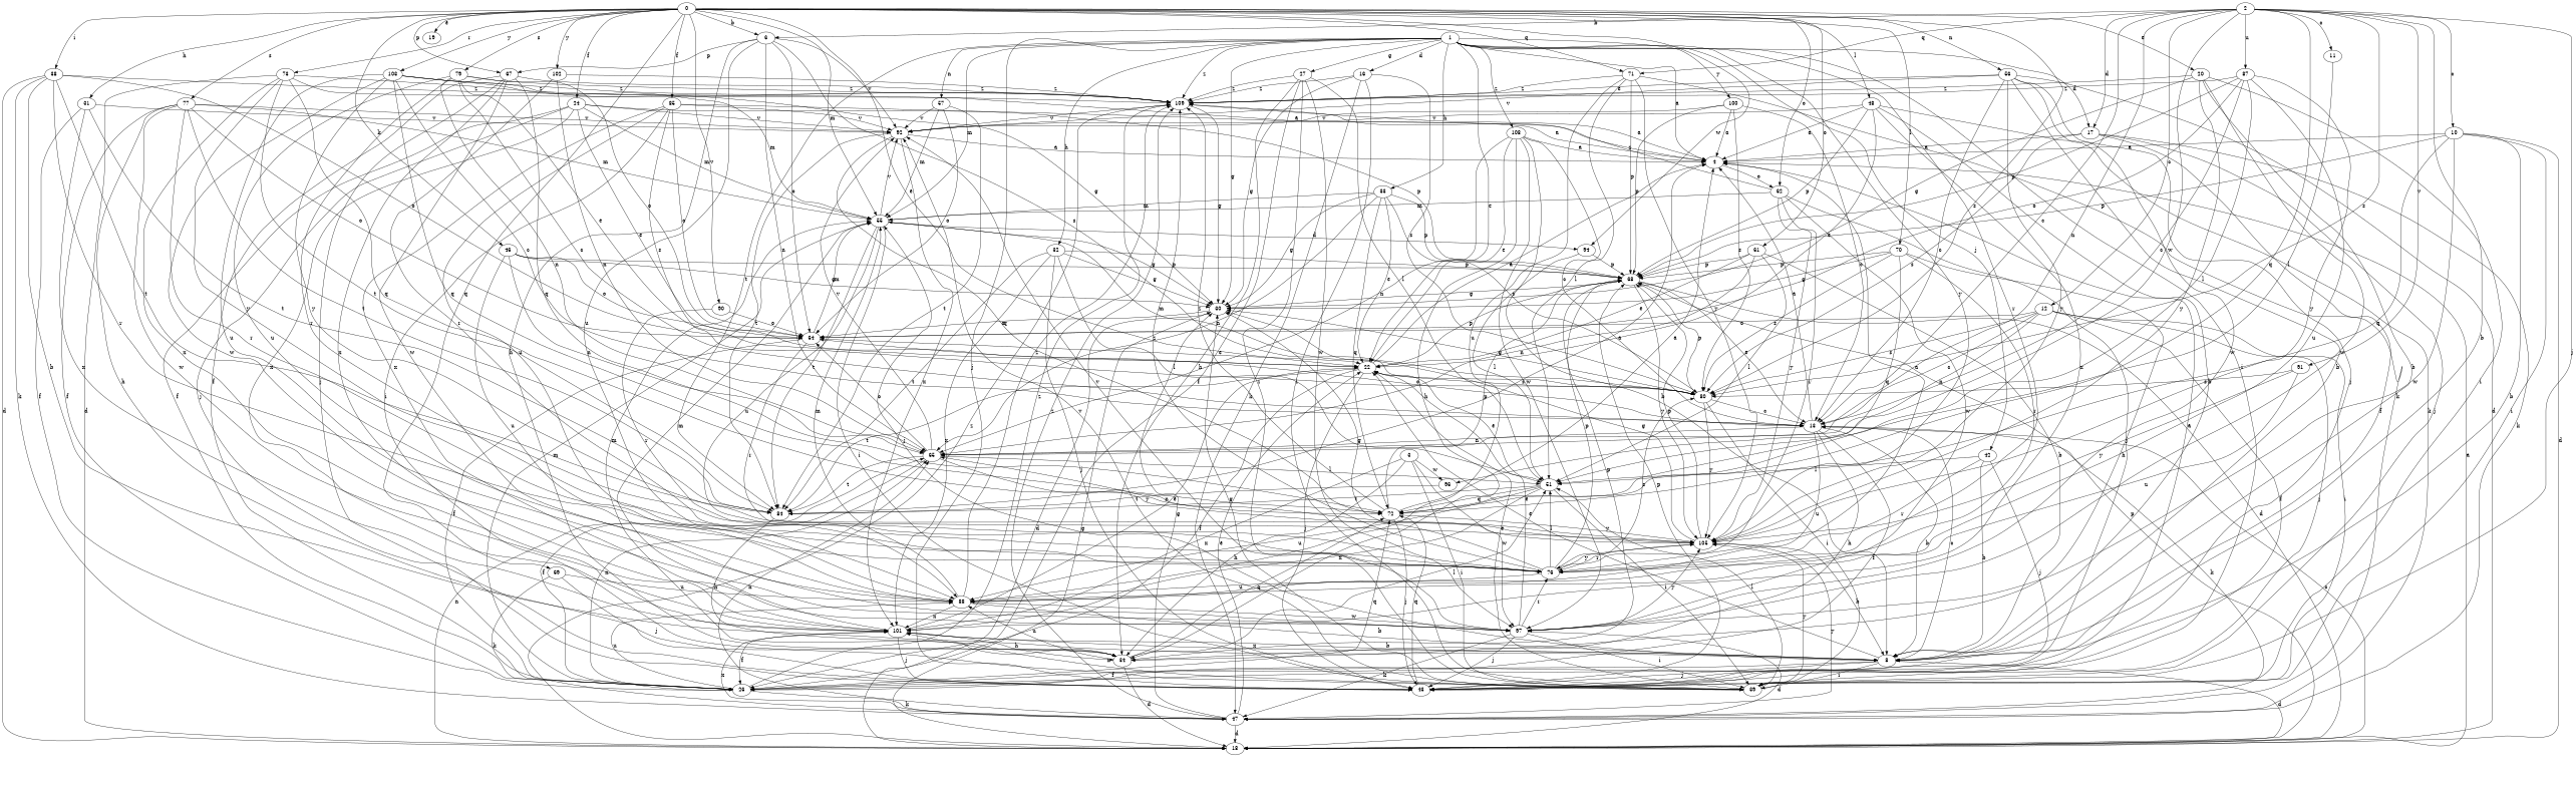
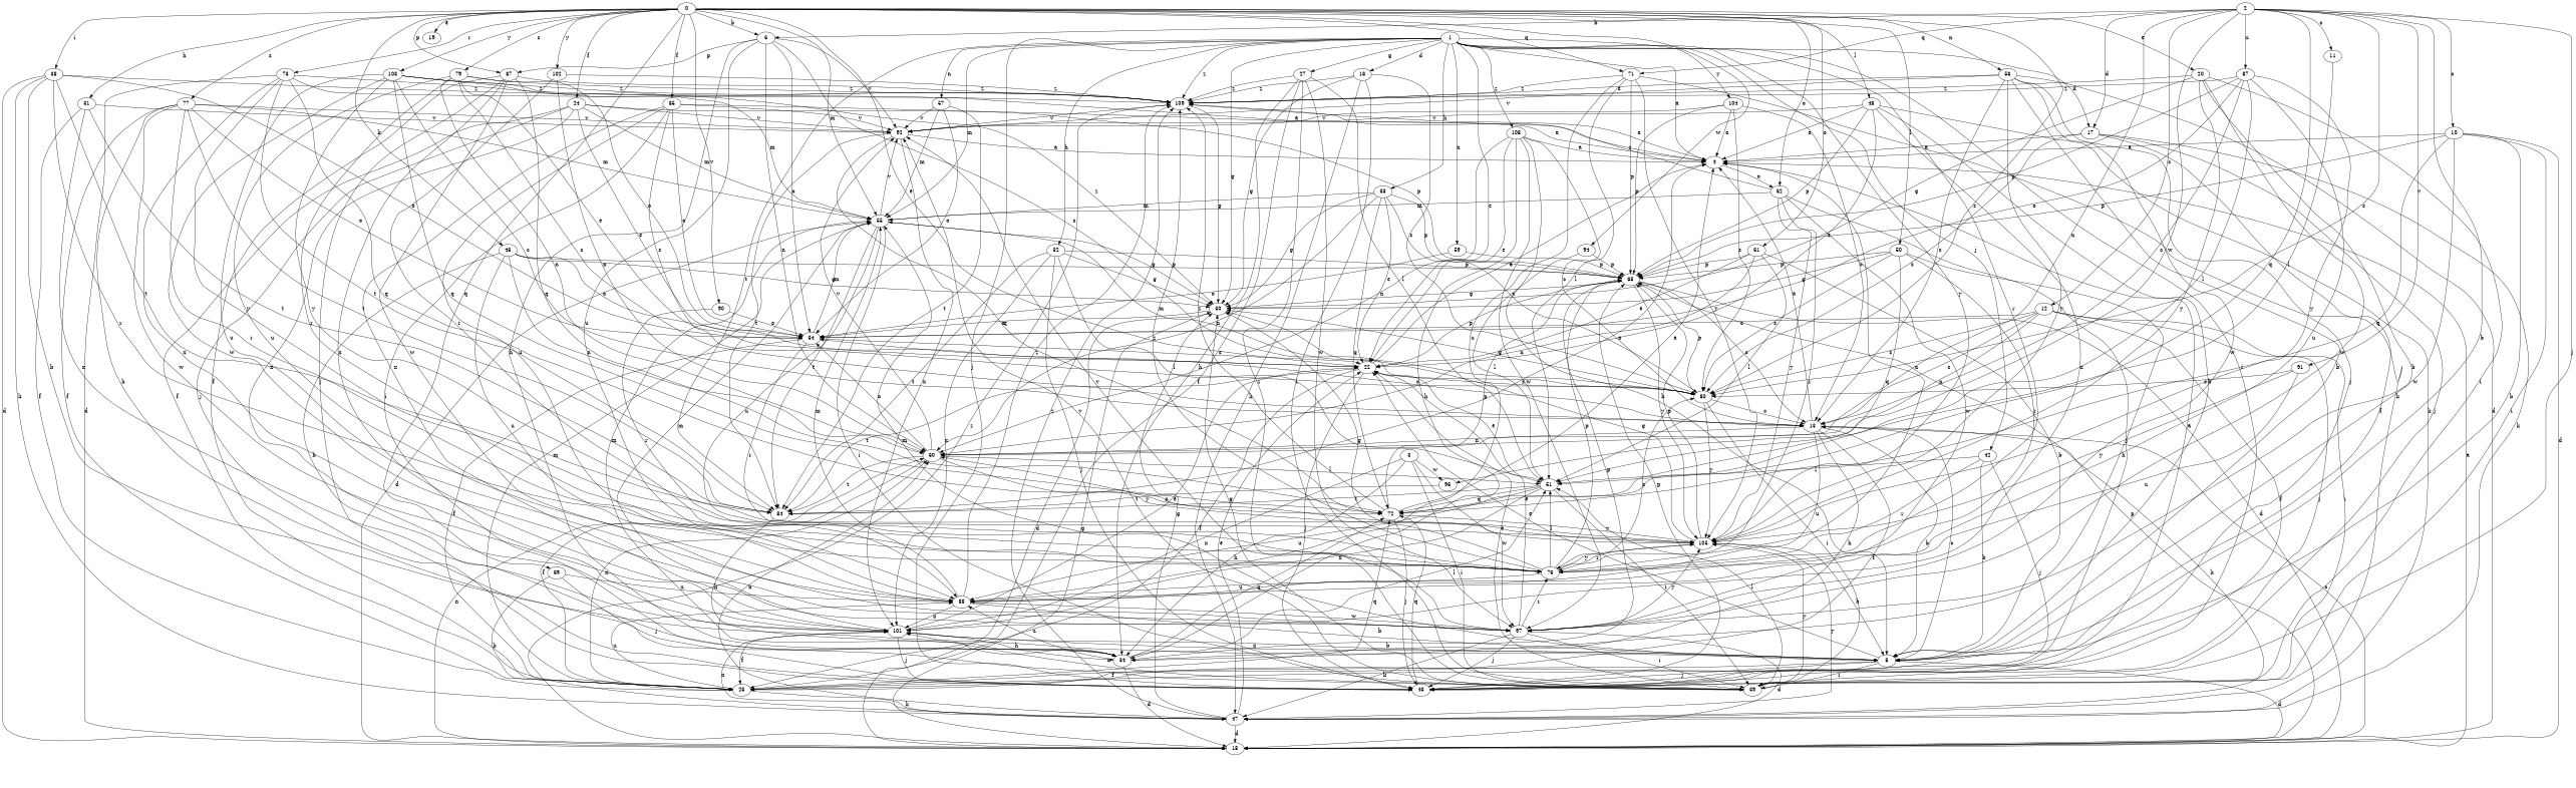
  strict digraph {
    0
    6
    19
    20
    22
    24
    n7 [label=85]
    31
    38
    46
    48
-   50 [label=70]
+   50
    55
    56
    61
    62
    67
    69
    71
    73
    77
    79
    80
    90
    94
    102
    103
-   60 [label=65]
+   60
    34
    64
    88
    92
    30
    39
    105
    109
    8
    97
    4
    43
    84
    26
    68
    101
    76
    18
    47
    72
    13
    51
    1
    16
    17
    27
    32
    33
    42
    57
-   104 [label=100]
+   59
+   104
    108
    2
    10
    11
    12
    87
    91
    96
    3
    0 -> 6 [label=b]
    0 -> 19 [label=e]
    0 -> 20 [label=e]
    0 -> 22 [label=e]
    0 -> 24 [label=f]
    0 -> n7 [label=f]
    0 -> 31 [label=h]
    0 -> 38 [label=i]
    0 -> 46 [label=k]
    0 -> 48 [label=l]
    0 -> 50 [label=l]
    0 -> 55 [label=m]
    0 -> 56 [label=n]
    0 -> 61 [label=o]
    0 -> 62 [label=o]
    0 -> 67 [label=p]
    0 -> 69 [label=q]
    0 -> 71 [label=q]
    0 -> 73 [label=r]
    0 -> 77 [label=s]
    0 -> 79 [label=s]
    0 -> 80 [label=s]
    0 -> 90 [label=v]
    0 -> 94 [label=w]
    0 -> 102 [label=y]
    0 -> 103 [label=y]
    6 -> 67 [label=p]
    6 -> 80 [label=s]
    6 -> 60 [label=n]
    6 -> 34 [label=h]
    6 -> 64 [label=o]
    6 -> 88 [label=u]
    6 -> 92 [label=v]
    20 -> 30 [label=g]
    20 -> 39 [label=i]
    20 -> 105 [label=y]
    20 -> 109 [label=z]
    20 -> 8 [label=b]
    20 -> 97 [label=w]
    22 -> 80 [label=s]
    22 -> 4 [label=a]
    22 -> 43 [label=j]
    22 -> 84 [label=t]
    22 -> 26 [label=f]
    22 -> 68 [label=p]
    24 -> 22 [label=e]
    24 -> 55 [label=m]
    24 -> 92 [label=v]
    24 -> 43 [label=j]
    24 -> 26 [label=f]
    24 -> 68 [label=p]
    24 -> 101 [label=x]
    n7 -> 80 [label=s]
    n7 -> 64 [label=o]
    n7 -> 88 [label=u]
    n7 -> 92 [label=v]
    n7 -> 39 [label=i]
    n7 -> 4 [label=a]
    n7 -> 101 [label=x]
    31 -> 92 [label=v]
    31 -> 84 [label=t]
    31 -> 26 [label=f]
    31 -> 101 [label=x]
    38 -> 64 [label=o]
    38 -> 109 [label=z]
    38 -> 8 [label=b]
    38 -> 84 [label=t]
    38 -> 76 [label=r]
    38 -> 18 [label=d]
    38 -> 47 [label=k]
    46 -> 60 [label=n]
+   46 -> 34 [label=h]
    46 -> 64 [label=o]
    46 -> 88 [label=u]
    46 -> 30 [label=g]
    46 -> 68 [label=p]
    48 -> 22 [label=e]
    48 -> 92 [label=v]
    48 -> 8 [label=b]
    48 -> 4 [label=a]
    48 -> 68 [label=p]
    48 -> 101 [label=x]
    48 -> 47 [label=k]
    50 -> 80 [label=s]
    50 -> 34 [label=h]
    50 -> 30 [label=g]
    50 -> 68 [label=p]
    50 -> 76 [label=r]
    50 -> 72 [label=q]
    55 -> 88 [label=u]
    55 -> 92 [label=v]
    55 -> 30 [label=g]
    55 -> 39 [label=i]
    55 -> 84 [label=t]
-   55 -> 94 [label=d]
+   55 -> 18 [label=d]
    56 -> 92 [label=v]
    56 -> 105 [label=y]
    56 -> 109 [label=e]
    56 -> 8 [label=b]
    56 -> 97 [label=w]
    56 -> 43 [label=j]
    56 -> 18 [label=d]
    56 -> 13 [label=c]
    61 -> 22 [label=e]
    61 -> 60 [label=n]
    61 -> 8 [label=b]
    61 -> 68 [label=p]
    61 -> 51 [label=l]
    62 -> 55 [label=m]
    62 -> 105 [label=y]
    62 -> 109 [label=z]
    62 -> 97 [label=w]
    62 -> 43 [label=j]
    62 -> 76 [label=r]
    67 -> 109 [label=z]
    67 -> 97 [label=w]
    67 -> 43 [label=j]
    67 -> 26 [label=f]
    67 -> 101 [label=x]
    67 -> 72 [label=q]
    69 -> 88 [label=u]
    69 -> 43 [label=j]
    69 -> 47 [label=k]
    71 -> 88 [label=u]
    71 -> 105 [label=y]
    71 -> 109 [label=z]
    71 -> 68 [label=p]
    71 -> 47 [label=k]
    71 -> 51 [label=l]
    73 -> 105 [label=y]
    73 -> 109 [label=z]
    73 -> 4 [label=a]
    73 -> 84 [label=t]
    73 -> 101 [label=x]
    73 -> 18 [label=d]
    73 -> 72 [label=q]
    77 -> 55 [label=m]
    77 -> 34 [label=h]
    77 -> 64 [label=o]
    77 -> 92 [label=v]
    77 -> 97 [label=w]
    77 -> 84 [label=t]
    77 -> 26 [label=f]
    77 -> 76 [label=r]
    79 -> 22 [label=e]
    79 -> 60 [label=n]
    79 -> 64 [label=o]
    79 -> 88 [label=u]
    79 -> 109 [label=z]
    79 -> 76 [label=r]
    79 -> 13 [label=c]
    80 -> 55 [label=m]
    80 -> 30 [label=g]
    80 -> 39 [label=i]
    80 -> 105 [label=y]
    80 -> 68 [label=p]
    80 -> 13 [label=c]
    90 -> 64 [label=o]
    90 -> 76 [label=r]
    94 -> 68 [label=p]
    94 -> 51 [label=l]
    102 -> 60 [label=n]
    102 -> 109 [label=z]
    102 -> 76 [label=r]
    103 -> 55 [label=m]
    103 -> 88 [label=u]
-   103 -> 30 [label=g]
+   103 -> 30 [label=z]
    103 -> 105 [label=y]
    103 -> 109 [label=z]
    103 -> 97 [label=w]
    103 -> 72 [label=q]
    103 -> 13 [label=c]
    60 -> 64 [label=o]
    60 -> 92 [label=v]
    60 -> 105 [label=y]
    60 -> 84 [label=t]
    60 -> 26 [label=f]
    60 -> 51 [label=l]
    34 -> 55 [label=m]
    34 -> 88 [label=u]
    34 -> 68 [label=p]
    34 -> 18 [label=d]
    34 -> 72 [label=q]
    34 -> 51 [label=l]
    64 -> 22 [label=e]
    64 -> 55 [label=m]
    64 -> 26 [label=f]
    64 -> 76 [label=r]
    88 -> 55 [label=m]
    88 -> 109 [label=z]
    88 -> 8 [label=b]
    88 -> 97 [label=w]
    88 -> 101 [label=x]
    92 -> 4 [label=a]
    92 -> 84 [label=t]
    92 -> 101 [label=x]
    92 -> 72 [label=q]
    30 -> 64 [label=o]
    30 -> 18 [label=d]
    39 -> 22 [label=e]
    39 -> 92 [label=v]
    39 -> 30 [label=g]
    39 -> 105 [label=y]
    39 -> 101 [label=x]
    39 -> 51 [label=l]
    105 -> 60 [label=n]
    105 -> 30 [label=g]
    105 -> 8 [label=b]
    105 -> 68 [label=p]
    105 -> 76 [label=r]
    109 -> 92 [label=v]
    109 -> 30 [label=g]
    109 -> 4 [label=a]
    8 -> 22 [label=e]
-   8 -> 55 [label=j]
+   8 -> 55 [label=m]
    8 -> 39 [label=i]
    8 -> 43 [label=j]
    8 -> 26 [label=f]
    8 -> 101 [label=x]
    8 -> 18 [label=d]
    8 -> 13 [label=c]
    97 -> 22 [label=e]
    97 -> 92 [label=v]
    97 -> 39 [label=i]
    97 -> 105 [label=y]
    97 -> 43 [label=j]
    97 -> 76 [label=r]
    97 -> 18 [label=d]
    97 -> 47 [label=k]
    4 -> 62 [label=o]
    43 -> 4 [label=a]
    43 -> 68 [label=p]
    43 -> 72 [label=q]
    84 -> 34 [label=h]
    84 -> 4 [label=a]
    26 -> 55 [label=m]
    26 -> 60 [label=n]
    26 -> 88 [label=u]
-   26 -> 109 [label=z]
    26 -> 47 [label=k]
    26 -> 72 [label=q]
    68 -> 30 [label=g]
    68 -> 105 [label=y]
    68 -> 18 [label=d]
-   68 -> 13 [label=e]
+   68 -> 13 [label=c]
    101 -> 22 [label=e]
    101 -> 55 [label=m]
    101 -> 34 [label=h]
    101 -> 8 [label=b]
    101 -> 43 [label=j]
    101 -> 26 [label=f]
    76 -> 80 [label=s]
    76 -> 88 [label=u]
    76 -> 30 [label=g]
    76 -> 105 [label=y]
    76 -> 109 [label=z]
    76 -> 4 [label=a]
    76 -> 68 [label=p]
    76 -> 51 [label=l]
    18 -> 60 [label=n]
    18 -> 30 [label=g]
    18 -> 109 [label=z]
    18 -> 4 [label=a]
    18 -> 68 [label=p]
    18 -> 13 [label=c]
    47 -> 22 [label=e]
    47 -> 60 [label=n]
    47 -> 30 [label=g]
    47 -> 105 [label=y]
    47 -> 109 [label=z]
    47 -> 101 [label=x]
    47 -> 18 [label=d]
    72 -> 105 [label=y]
    72 -> 109 [label=z]
    72 -> 4 [label=a]
    72 -> 43 [label=j]
    72 -> 68 [label=p]
    13 -> 60 [label=n]
    13 -> 34 [label=h]
    13 -> 64 [label=o]
    13 -> 88 [label=u]
    13 -> 8 [label=b]
    13 -> 4 [label=a]
    13 -> 26 [label=f]
    13 -> 47 [label=k]
    51 -> 22 [label=e]
    51 -> 88 [label=u]
    51 -> 39 [label=i]
    51 -> 84 [label=t]
    51 -> 101 [label=x]
    51 -> 72 [label=q]
    1 -> 22 [label=e]
    1 -> 55 [label=m]
    1 -> 30 [label=g]
    1 -> 39 [label=i]
    1 -> 105 [label=y]
    1 -> 109 [label=z]
    1 -> 4 [label=a]
    1 -> 43 [label=j]
    1 -> 84 [label=t]
    1 -> 76 [label=r]
    1 -> 16 [label=d]
    1 -> 17 [label=d]
    1 -> 27 [label=g]
    1 -> 32 [label=h]
    1 -> 33 [label=h]
    1 -> 42 [label=j]
    1 -> 57 [label=n]
+   1 -> 59 [label=n]
    1 -> 104 [label=y]
    1 -> 108 [label=z]
    16 -> 80 [label=s]
    16 -> 30 [label=g]
    16 -> 39 [label=i]
    16 -> 109 [label=z]
    16 -> 47 [label=k]
    17 -> 80 [label=s]
    17 -> 4 [label=a]
    17 -> 43 [label=j]
    17 -> 26 [label=f]
    17 -> 47 [label=k]
    27 -> 34 [label=h]
    27 -> 39 [label=i]
    27 -> 109 [label=z]
    27 -> 97 [label=w]
    27 -> 26 [label=f]
    27 -> 51 [label=l]
    32 -> 30 [label=g]
    32 -> 43 [label=j]
    32 -> 84 [label=t]
    32 -> 68 [label=p]
    32 -> 101 [label=x]
    32 -> 51 [label=l]
    33 -> 22 [label=e]
    33 -> 55 [label=m]
    33 -> 80 [label=s]
    33 -> 60 [label=n]
    33 -> 30 [label=g]
    33 -> 68 [label=p]
    33 -> 72 [label=q]
    42 -> 8 [label=b]
    42 -> 43 [label=j]
    42 -> 76 [label=r]
    42 -> 51 [label=l]
    57 -> 55 [label=m]
    57 -> 64 [label=o]
    57 -> 92 [label=v]
    57 -> 84 [label=t]
+   59 -> 64 [label=o]
+   59 -> 68 [label=p]
    104 -> 80 [label=s]
    104 -> 92 [label=v]
    104 -> 4 [label=a]
    104 -> 68 [label=p]
    104 -> 13 [label=c]
    108 -> 22 [label=e]
    108 -> 60 [label=n]
    108 -> 34 [label=h]
    108 -> 8 [label=b]
    108 -> 97 [label=w]
    108 -> 4 [label=a]
    108 -> 13 [label=c]
    2 -> 6 [label=b]
    2 -> 71 [label=q]
    2 -> 80 [label=s]
    2 -> 60 [label=n]
    2 -> 8 [label=b]
    2 -> 43 [label=j]
    2 -> 72 [label=q]
-   2 -> 13 [label=c]
    2 -> 17 [label=d]
    2 -> 10 [label=c]
    2 -> 11 [label=c]
    2 -> 12 [label=c]
    2 -> 87 [label=u]
    2 -> 91 [label=v]
    2 -> 96 [label=w]
    10 -> 39 [label=i]
    10 -> 8 [label=b]
    10 -> 97 [label=w]
    10 -> 4 [label=a]
    10 -> 68 [label=p]
    10 -> 18 [label=d]
    10 -> 72 [label=q]
    11 -> 51 [label=l]
    12 -> 80 [label=s]
    12 -> 60 [label=n]
    12 -> 64 [label=o]
    12 -> 39 [label=i]
    12 -> 43 [label=j]
    12 -> 26 [label=f]
    12 -> 13 [label=c]
    87 -> 64 [label=o]
    87 -> 88 [label=u]
    87 -> 105 [label=y]
    87 -> 109 [label=z]
    87 -> 68 [label=p]
    87 -> 13 [label=c]
    87 -> 51 [label=l]
    91 -> 80 [label=s]
    91 -> 88 [label=u]
    91 -> 105 [label=y]
    96 -> 84 [label=t]
    3 -> 34 [label=h]
    3 -> 39 [label=i]
    3 -> 97 [label=w]
    3 -> 101 [label=x]
    3 -> 96 [label=w]
  }
